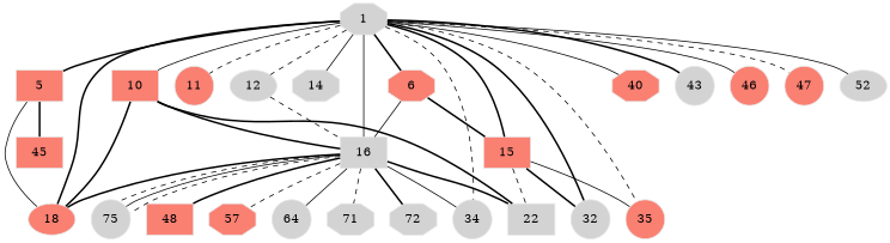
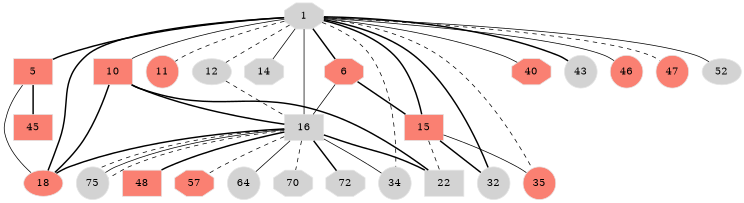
  graph {
    node [color=gray90 fillcolor=lightgrey shape=circle style=filled]
    edge [style=bold]
    1 [shape=octagon super="+8+59+91+3+2+4"]
    5 [fillcolor=salmon shape=box super="+36+24"]
    6 [fillcolor=salmon shape=octagon super="+9"]
    10 [fillcolor=salmon shape=box super="+33"]
    11 [fillcolor=salmon]
    12 [shape=ellipse super="+17+69"]
    14 [shape=octagon super="+29"]
    15 [fillcolor=salmon shape=box]
    16 [shape=box super="+37+41"]
    18 [fillcolor=salmon shape=ellipse super="+80+21"]
    32 [super="+51"]
    34 [super="+42"]
    35 [fillcolor=salmon super="+84+56+50"]
    40 [fillcolor=salmon shape=octagon]
    43
    46 [fillcolor=salmon]
    47 [fillcolor=salmon]
    52 [shape=ellipse]
    45 [fillcolor=salmon shape=box super="+88"]
    22 [shape=box super="+74"]
    48 [fillcolor=salmon shape=box]
    57 [fillcolor=salmon shape=octagon]
    64
-   71 [shape=octagon]
+   71 [shape=octagon label=70]
    72 [shape=octagon]
    75
    1 -- 5 [weight=3]
    1 -- 6 [weight=5]
    1 -- 10 [style=solid weight=2]
    1 -- 11 [style=dashed]
    1 -- 12 [style=dashed]
    1 -- 14 [style=solid]
    1 -- 15
    1 -- 16 [style=solid weight=8]
    1 -- 18 [weight=4]
    1 -- 32 [weight=2]
    1 -- 34 [style=dashed weight=2]
    1 -- 35 [style=dashed]
    1 -- 40 [style=solid]
    1 -- 43 [weight=2]
    1 -- 46 [style=solid]
    1 -- 47 [style=dashed]
    1 -- 52 [style=solid]
    5 -- 18 [style=solid]
    5 -- 45
    6 -- 15
    6 -- 16 [style=solid]
    10 -- 16
    10 -- 18
    10 -- 22
    12 -- 16 [style=dashed]
    15 -- 32
    15 -- 35 [style=solid]
    15 -- 22 [style=dashed]
    16 -- 18
    16 -- 34 [style=solid]
    16 -- 22
    16 -- 48
    16 -- 57 [style=dashed]
    16 -- 64 [style=solid]
    16 -- 71 [style=dashed]
    16 -- 72
    16 -- 75 [style=dashed]
    16 -- 75 [style=solid]
    16 -- 75 [style=dashed]
  }
